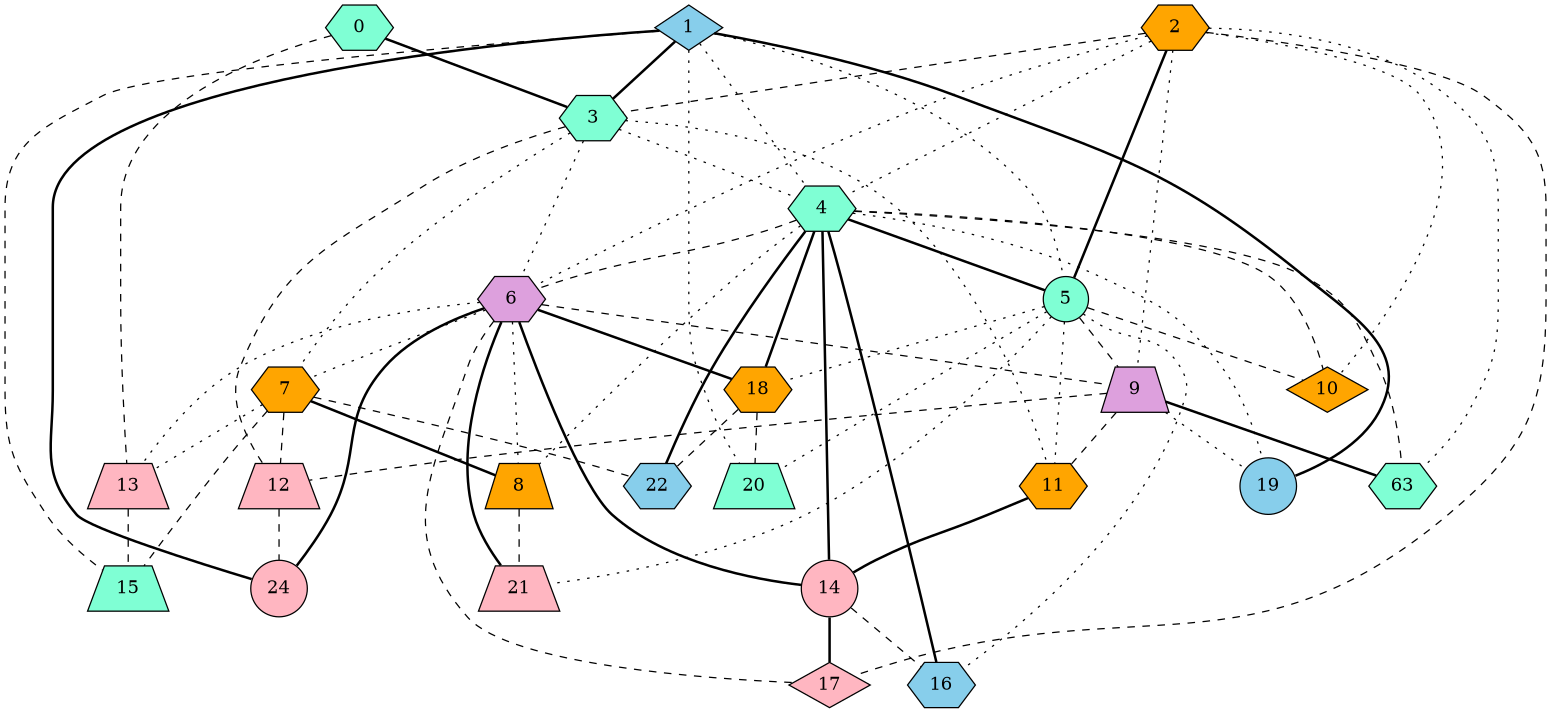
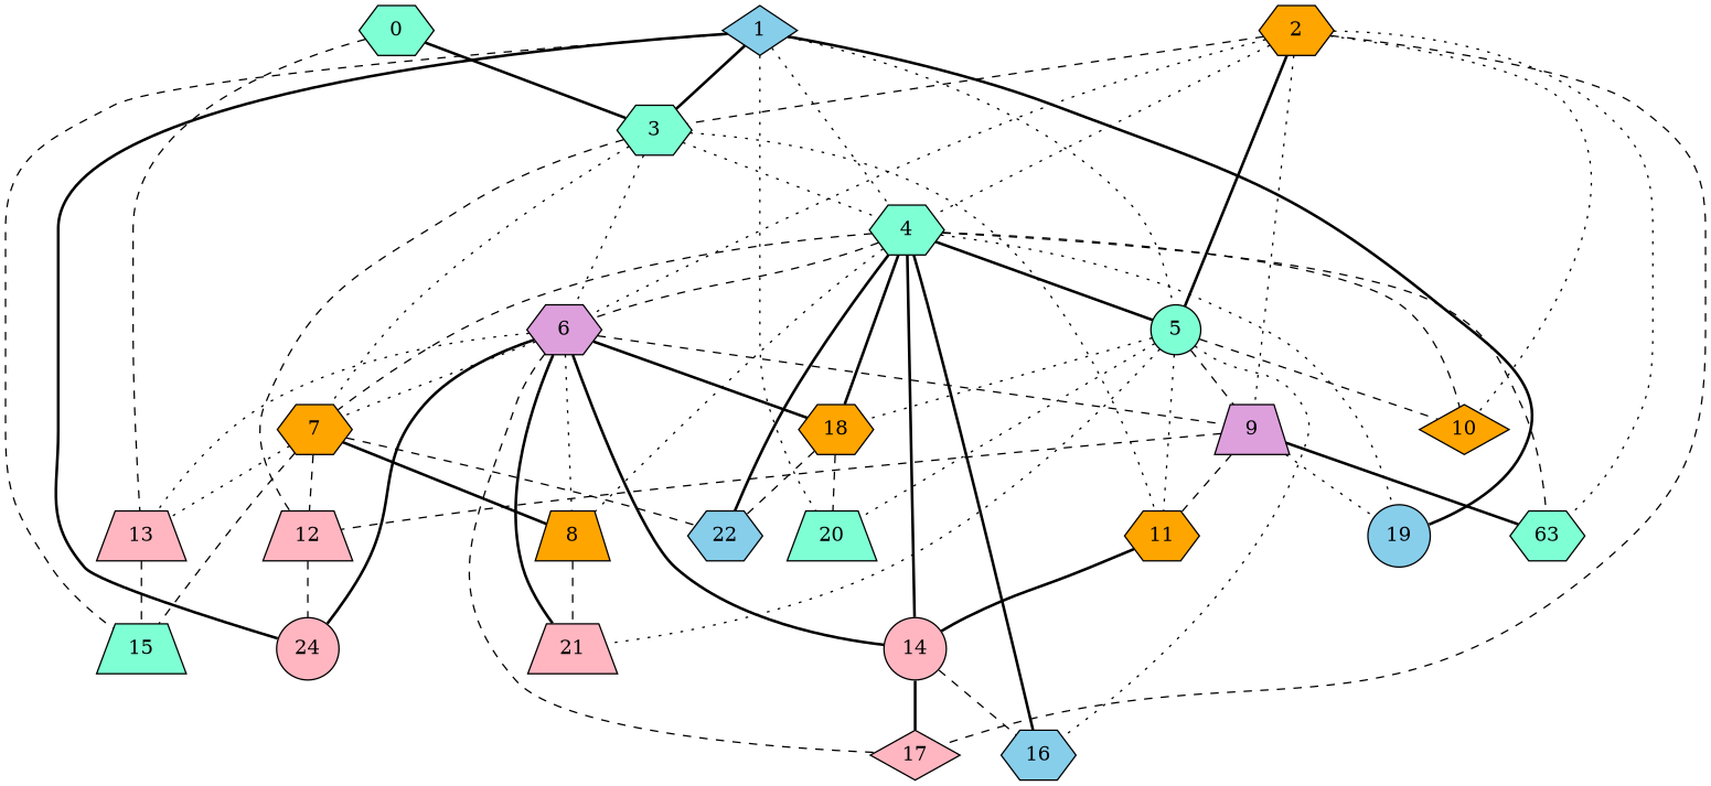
  strict graph {
    node [fillcolor=aquamarine shape=hexagon style=filled]
    edge [is_available=True prob=1.0 style=dashed]
    0
    3
    13 [fillcolor=lightpink shape=trapezium]
    4
    6 [fillcolor=plum]
    7 [fillcolor=orange]
    11 [fillcolor=orange]
    12 [fillcolor=lightpink shape=trapezium]
    15 [shape=trapezium]
    1 [fillcolor=skyblue shape=diamond]
    5 [shape=circle]
    19 [fillcolor=skyblue shape=circle]
    20 [shape=trapezium]
    24 [fillcolor=lightpink shape=circle]
    10 [fillcolor=orange shape=diamond]
    n16 [label=63]
    8 [fillcolor=orange shape=trapezium]
    14 [fillcolor=lightpink shape=circle]
    16 [fillcolor=skyblue]
    18 [fillcolor=orange]
    22 [fillcolor=skyblue]
    9 [fillcolor=plum shape=trapezium]
    21 [fillcolor=lightpink shape=trapezium]
    2 [fillcolor=orange]
    17 [fillcolor=lightpink shape=diamond]
    0 -- 3 [prob=0.572727323709 style=bold]
    0 -- 13 [prob=0.0258361840478]
    3 -- 4 [style=dotted]
    3 -- 6 [style=dotted]
    3 -- 7 [prob=0.557477426729 style=dotted]
    3 -- 11 [prob=0.159923168624 style=dotted]
    3 -- 12 [prob=0.527380895848]
    13 -- 15 [prob=0.887333092009]
    4 -- 6
+   4 -- 7 [prob=0.367324727429]
    4 -- 5 [prob=0.899327028269 style=bold]
    4 -- 19 [prob=0.416340304417 style=dotted]
    4 -- 10 [prob=0.012525230119]
    4 -- n16 [prob=0.850647845222]
    4 -- 8 [prob=0.93119660922 style=dotted]
    4 -- 14 [prob=0.524785612772 style=bold]
    4 -- 16 [prob=0.337820299508 style=bold]
    4 -- 18 [prob=0.659544301819 style=bold]
    4 -- 22 [prob=0.11178556754 style=bold]
    6 -- 13 [prob=0.553092578601 style=dotted]
    6 -- 7 [style=dotted]
    6 -- 24 [prob=0.0019459514017 style=bold]
    6 -- 8 [prob=0.2487937978 style=dotted]
    6 -- 14 [prob=0.371343221979 style=bold]
    6 -- 18 [prob=0.0202548651225 style=bold]
    6 -- 9
    6 -- 21 [prob=0.166508925683 style=bold]
    6 -- 17 [prob=0.0481882101429]
    7 -- 13 [style=dotted]
    7 -- 12 [prob=0.504100775051]
    7 -- 15
    7 -- 8 [prob=0.448386657296 style=bold]
    7 -- 22 [prob=0.598913874375]
    11 -- 14 [prob=0.31440165114 style=bold]
    12 -- 24 [prob=0.162260906232]
    1 -- 3 [prob=0.723549170269 style=bold]
    1 -- 4 [prob=0.669031684944 style=dotted]
    1 -- 15
    1 -- 5 [style=dotted]
    1 -- 19 [prob=0.078551601345 style=bold]
    1 -- 20 [prob=0.322282347576 style=dotted]
    1 -- 24 [prob=0.0223184455711 style=bold]
    5 -- 11 [prob=0.464154276995 style=dotted]
    5 -- 20 [style=dotted]
    5 -- 10
    5 -- 16 [style=dotted]
    5 -- 18 [style=dotted]
    5 -- 9 [prob=0.342365626451]
    5 -- 21 [prob=0.338318580698 style=dotted]
    8 -- 21 [prob=0.72791763662]
    14 -- 16 [prob=0.46801001661]
    14 -- 17 [prob=0.614656672716 style=bold]
    18 -- 20 [prob=0.392281397356]
    18 -- 22
    9 -- 11 [prob=0.78195830936]
    9 -- 12 [prob=0.776774357053]
    9 -- 19 [prob=0.0427682186838 style=dotted]
    9 -- n16 [prob=0.257189570968 style=bold]
    2 -- 3 [prob=0.305573100548]
    2 -- 4 [style=dotted]
    2 -- 6 [prob=0.642282980094 style=dotted]
    2 -- 5 [prob=0.146003778622 style=bold]
    2 -- 10 [prob=0.268322403318 style=dotted]
    2 -- n16 [prob=0.397894195757 style=dotted]
    2 -- 9 [prob=0.6674768351 style=dotted]
    2 -- 17
  }
